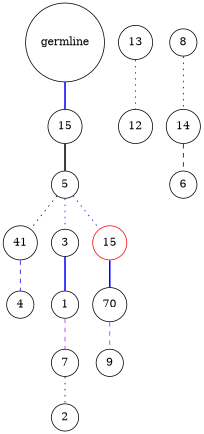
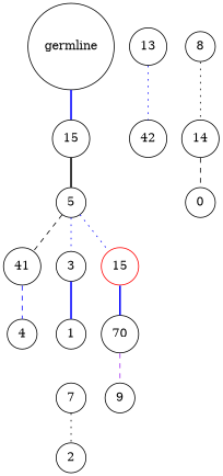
  graph {
    rankdir=UD
    splines=line
    node [shape=circle]
    edge [color=blue style=dotted]
    n1 [label=germline]
    n2 [label=15]
    n3 [label=5]
    n4 [label=41]
    n5 [label=3]
    n6 [color=red label=15]
    n7 [label=4]
    n8 [label=1]
    n9 [label=70]
    n10 [label=13]
-   n11 [label=12]
+   n11 [label=42]
    n12 [label=8]
    n13 [label=14]
-   n14 [label=6]
+   n14 [label=0]
    n15 [label=7]
    n16 [label=2]
    n17 [label=9]
    n1 -- n2 [style=bold]
    n2 -- n3 [color=black style=bold]
-   n3 -- n4 [color=black]
+   n3 -- n4 [color=black style=dashed]
    n3 -- n5
    n3 -- n6
    n4 -- n7 [style=dashed]
    n5 -- n8 [style=bold]
    n6 -- n9 [style=bold]
-   n8 -- n15 [color=purple style=dashed]
    n9 -- n17 [color=purple style=dashed]
    n10 -- n11
    n12 -- n13 [color=black]
    n13 -- n14 [color=black style=dashed]
    n15 -- n16 [color=black]
  }
